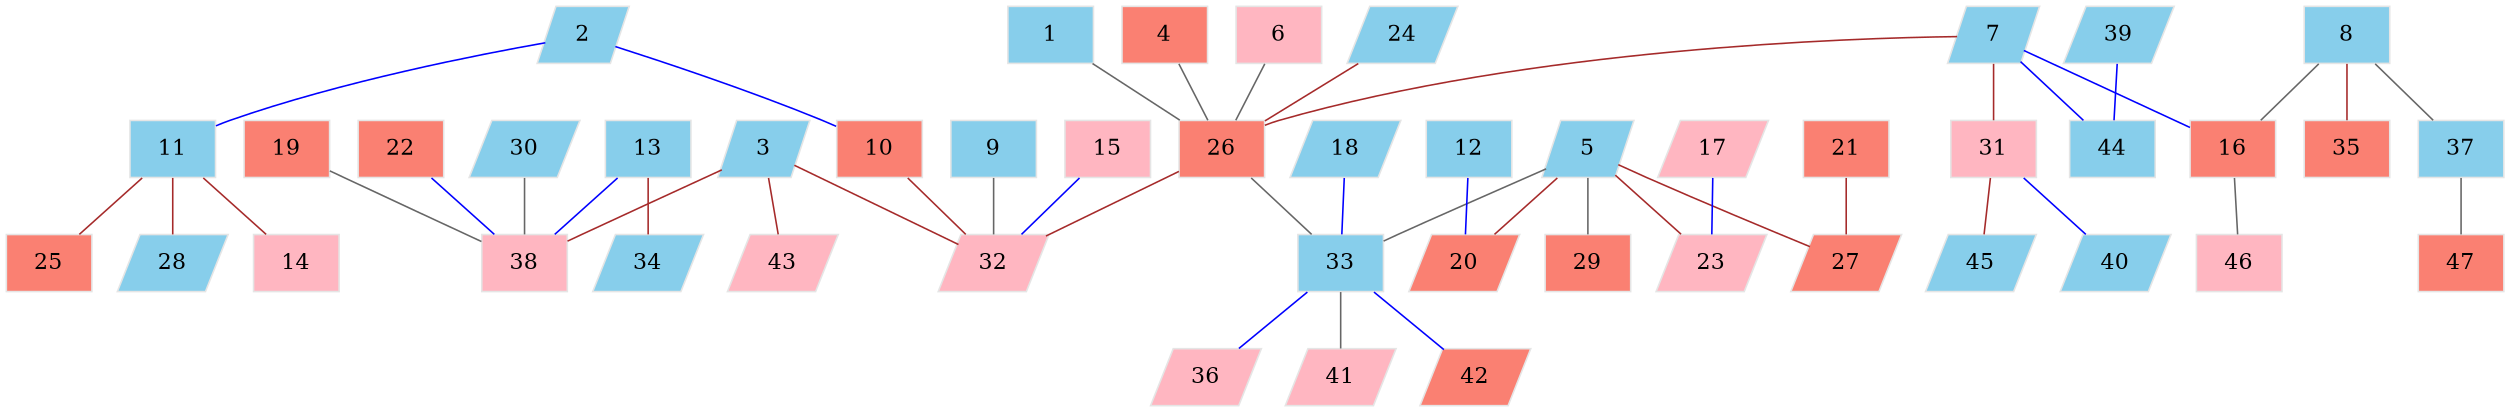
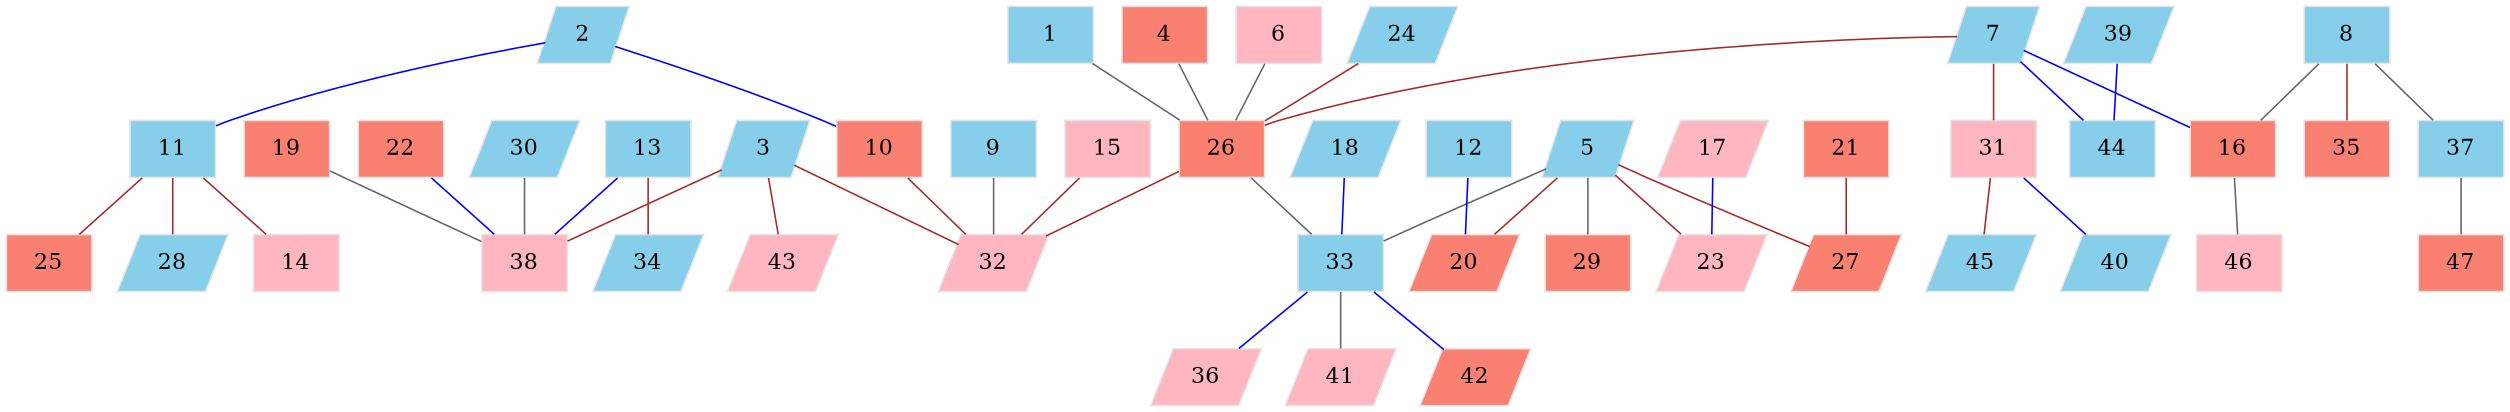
  graph {
    node [color=gray90 fillcolor=skyblue shape=box style=filled]
    edge [color=brown weight=1.0]
    26 [fillcolor=salmon]
    1
    32 [fillcolor=lightpink shape=parallelogram]
    33
    2 [shape=parallelogram]
    11
    10 [fillcolor=salmon]
    14 [fillcolor=lightpink]
    25 [fillcolor=salmon]
    28 [shape=parallelogram]
    3 [shape=parallelogram]
    38 [fillcolor=lightpink]
    43 [fillcolor=lightpink shape=parallelogram]
    4 [fillcolor=salmon]
    5 [shape=parallelogram]
    20 [fillcolor=salmon shape=parallelogram]
    23 [fillcolor=lightpink shape=parallelogram]
    27 [fillcolor=salmon shape=parallelogram]
    29 [fillcolor=salmon]
    36 [fillcolor=lightpink shape=parallelogram]
    41 [fillcolor=lightpink shape=parallelogram]
    42 [fillcolor=salmon shape=parallelogram]
    6 [fillcolor=lightpink]
    7 [shape=parallelogram]
    16 [fillcolor=salmon]
    31 [fillcolor=lightpink]
    44
    46 [fillcolor=lightpink]
    40 [shape=parallelogram]
    45 [shape=parallelogram]
    8
    35 [fillcolor=salmon]
    37
    47 [fillcolor=salmon]
    9
    12
    13
    34 [shape=parallelogram]
    15 [fillcolor=lightpink]
    17 [fillcolor=lightpink shape=parallelogram]
    18 [shape=parallelogram]
    19 [fillcolor=salmon]
    21 [fillcolor=salmon]
    22 [fillcolor=salmon]
    24 [shape=parallelogram]
    30 [shape=parallelogram]
    39 [shape=parallelogram]
    26 -- 32
    26 -- 33 [color=gray40]
    1 -- 26 [color=gray40]
    33 -- 36 [color=blue]
    33 -- 41 [color=gray40]
    33 -- 42 [color=blue]
    2 -- 11 [color=blue]
    2 -- 10 [color=blue]
    11 -- 14
    11 -- 25
    11 -- 28
    10 -- 32
    3 -- 32
    3 -- 38
    3 -- 43
    4 -- 26 [color=gray40]
    5 -- 33 [color=gray40]
    5 -- 20
    5 -- 23
    5 -- 27
    5 -- 29 [color=gray40]
    6 -- 26 [color=gray40]
    7 -- 26
    7 -- 16 [color=blue]
    7 -- 31
    7 -- 44 [color=blue]
    16 -- 46 [color=gray40]
    31 -- 40 [color=blue]
    31 -- 45
    8 -- 16 [color=gray40]
    8 -- 35
    8 -- 37 [color=gray40]
    37 -- 47 [color=gray40]
    9 -- 32 [color=gray40]
    12 -- 20 [color=blue]
    13 -- 38 [color=blue]
    13 -- 34
-   15 -- 32 [color=blue]
+   15 -- 32
    17 -- 23 [color=blue]
    18 -- 33 [color=blue]
    19 -- 38 [color=gray40]
    21 -- 27
    22 -- 38 [color=blue]
    24 -- 26
    30 -- 38 [color=gray40]
    39 -- 44 [color=blue]
  }
